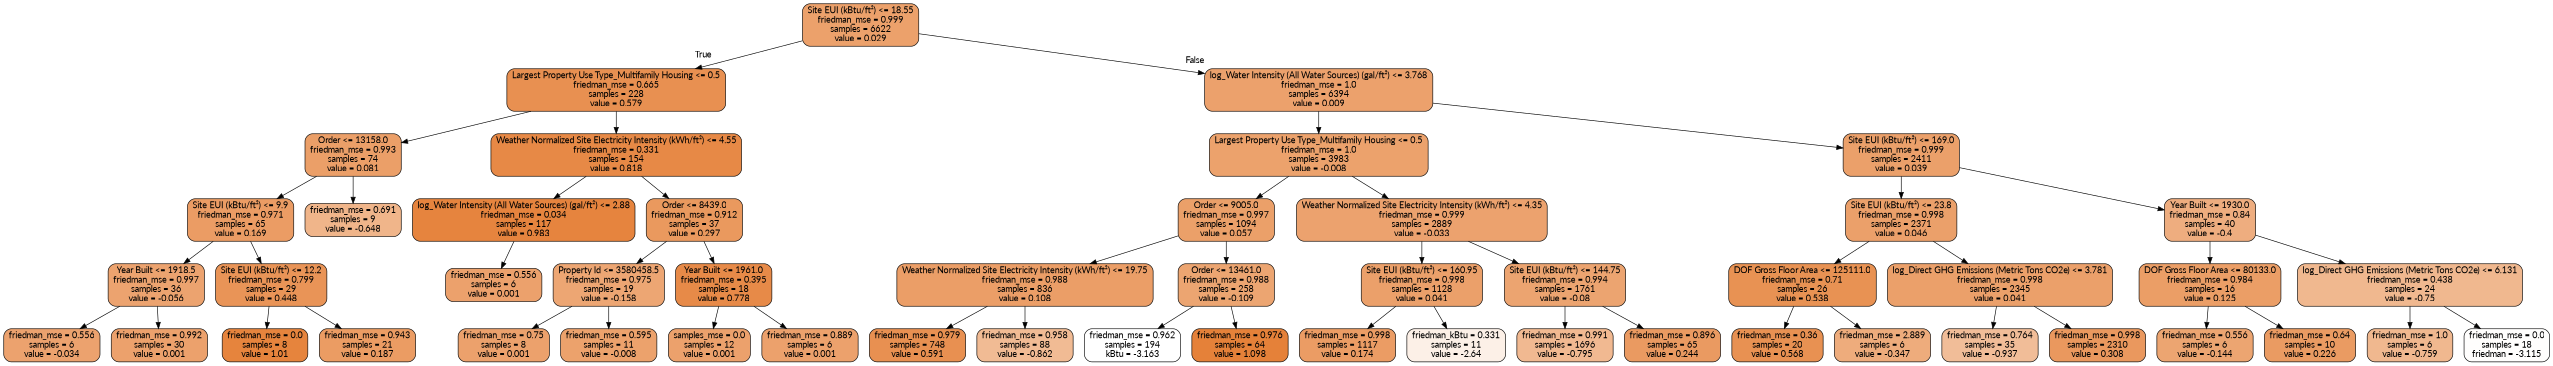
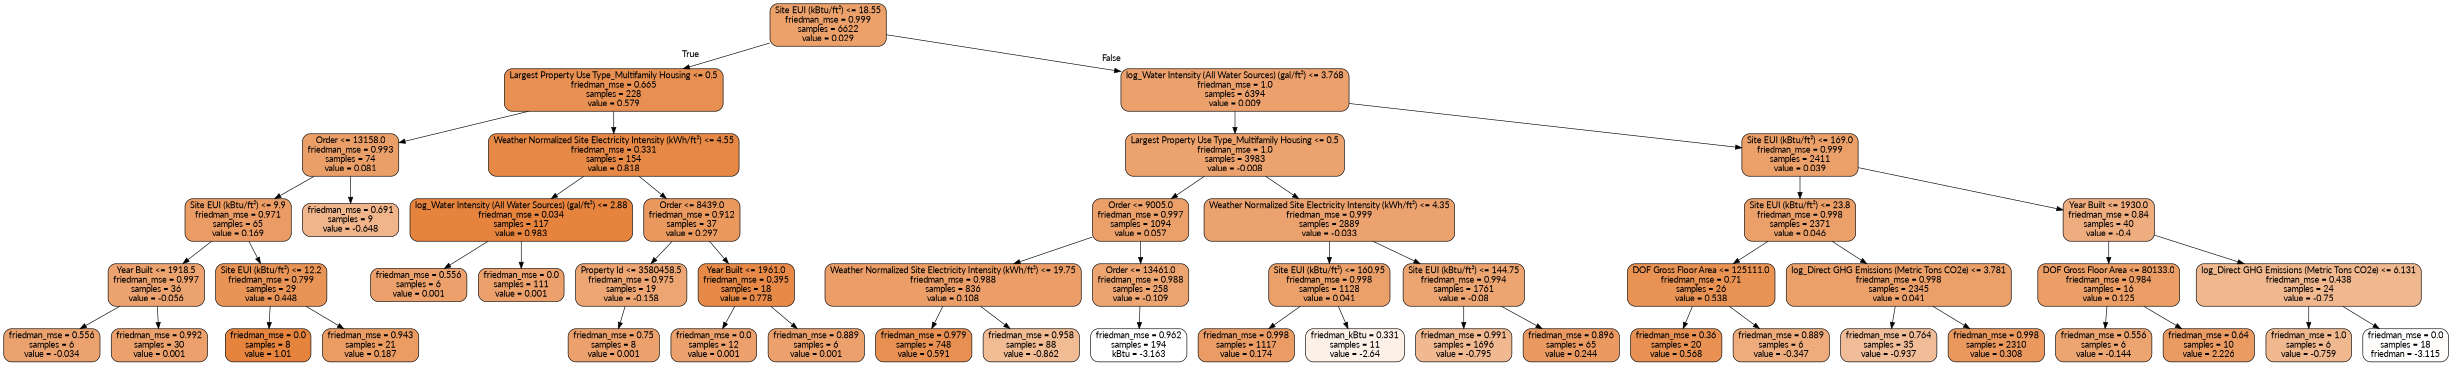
  digraph {
    fontname=Lato
    node [color=black fillcolor="#eca16c" fontname=Lato shape=box style="filled, rounded"]
    edge [fontname=Lato]
    n1 [fillcolor="#eca16b" label="Site EUI (kBtu/ft²) <= 18.55\nfriedman_mse = 0.999\nsamples = 6622\nvalue = 0.029"]
    n2 [fillcolor="#e89051" label="Largest Property Use Type_Multifamily Housing <= 0.5\nfriedman_mse = 0.665\nsamples = 228\nvalue = 0.579"]
    n3 [label="log_Water Intensity (All Water Sources) (gal/ft²) <= 3.768\nfriedman_mse = 1.0\nsamples = 6394\nvalue = 0.009"]
    n4 [fillcolor="#eb9f68" label="Order <= 13158.0\nfriedman_mse = 0.993\nsamples = 74\nvalue = 0.081"]
    n5 [fillcolor="#e78946" label="Weather Normalized Site Electricity Intensity (kWh/ft²) <= 4.55\nfriedman_mse = 0.331\nsamples = 154\nvalue = 0.818"]
    n6 [fillcolor="#eca26c" label="Largest Property Use Type_Multifamily Housing <= 0.5\nfriedman_mse = 1.0\nsamples = 3983\nvalue = -0.008"]
    n7 [fillcolor="#eba06a" label="Site EUI (kBtu/ft²) <= 169.0\nfriedman_mse = 0.999\nsamples = 2411\nvalue = 0.039"]
    n8 [fillcolor="#eb9c64" label="Site EUI (kBtu/ft²) <= 9.9\nfriedman_mse = 0.971\nsamples = 65\nvalue = 0.169"]
    n9 [fillcolor="#f0b58a" label="friedman_mse = 0.691\nsamples = 9\nvalue = -0.648"]
    n10 [fillcolor="#e6843e" label="log_Water Intensity (All Water Sources) (gal/ft²) <= 2.88\nfriedman_mse = 0.034\nsamples = 117\nvalue = 0.983"]
    n11 [fillcolor="#ea995e" label="Order <= 8439.0\nfriedman_mse = 0.912\nsamples = 37\nvalue = 0.297"]
    n12 [fillcolor="#eca36f" label="Year Built <= 1918.5\nfriedman_mse = 0.997\nsamples = 36\nvalue = -0.056"]
    n13 [fillcolor="#e99457" label="Site EUI (kBtu/ft²) <= 12.2\nfriedman_mse = 0.799\nsamples = 29\nvalue = 0.448"]
    n14 [fillcolor="#eca26e" label="friedman_mse = 0.556\nsamples = 6\nvalue = -0.034"]
    n15 [label="friedman_mse = 0.992\nsamples = 30\nvalue = 0.001"]
    n16 [fillcolor="#e6843d" label="friedman_mse = 0.0\nsamples = 8\nvalue = 1.01"]
    n17 [fillcolor="#eb9c63" label="friedman_mse = 0.943\nsamples = 21\nvalue = 0.187"]
    n18 [label="friedman_mse = 0.556\nsamples = 6\nvalue = 0.001"]
+   n19 [label="friedman_mse = 0.0\nsamples = 111\nvalue = 0.001"]
    n20 [fillcolor="#eda673" label="Property Id <= 3580458.5\nfriedman_mse = 0.975\nsamples = 19\nvalue = -0.158"]
    n21 [fillcolor="#e78a48" label="Year Built <= 1961.0\nfriedman_mse = 0.395\nsamples = 18\nvalue = 0.778"]
    n22 [label="friedman_mse = 0.75\nsamples = 8\nvalue = 0.001"]
-   n23 [fillcolor="#eca26c" label="friedman_mse = 0.595\nsamples = 11\nvalue = -0.008"]
-   n24 [label="samples_mse = 0.0\nsamples = 12\nvalue = 0.001"]
+   n24 [label="friedman_mse = 0.0\nsamples = 12\nvalue = 0.001"]
    n25 [label="friedman_mse = 0.889\nsamples = 6\nvalue = 0.001"]
    n26 [fillcolor="#eba069" label="Order <= 9005.0\nfriedman_mse = 0.997\nsamples = 1094\nvalue = 0.057"]
    n27 [fillcolor="#eca26e" label="Weather Normalized Site Electricity Intensity (kWh/ft²) <= 4.35\nfriedman_mse = 0.999\nsamples = 2889\nvalue = -0.033"]
    n28 [fillcolor="#eba06a" label="Site EUI (kBtu/ft²) <= 23.8\nfriedman_mse = 0.998\nsamples = 2371\nvalue = 0.046"]
    n29 [fillcolor="#eead7f" label="Year Built <= 1930.0\nfriedman_mse = 0.84\nsamples = 40\nvalue = -0.4"]
    n30 [fillcolor="#eb9e67" label="Weather Normalized Site Electricity Intensity (kWh/ft²) <= 19.75\nfriedman_mse = 0.988\nsamples = 836\nvalue = 0.108"]
    n31 [fillcolor="#eca571" label="Order <= 13461.0\nfriedman_mse = 0.988\nsamples = 258\nvalue = -0.109"]
    n32 [fillcolor="#eba06a" label="Site EUI (kBtu/ft²) <= 160.95\nfriedman_mse = 0.998\nsamples = 1128\nvalue = 0.041"]
    n33 [fillcolor="#eca470" label="Site EUI (kBtu/ft²) <= 144.75\nfriedman_mse = 0.994\nsamples = 1761\nvalue = -0.08"]
    n34 [fillcolor="#e89051" label="friedman_mse = 0.979\nsamples = 748\nvalue = 0.591"]
    n35 [fillcolor="#f1bb94" label="friedman_mse = 0.958\nsamples = 88\nvalue = -0.862"]
    n36 [fillcolor="#ffffff" label="friedman_mse = 0.962\nsamples = 194\nkBtu = -3.163"]
-   n37 [fillcolor="#e58139" label="friedman_mse = 0.976\nsamples = 64\nvalue = 1.098"]
    n38 [fillcolor="#eb9c64" label="friedman_mse = 0.998\nsamples = 1117\nvalue = 0.174"]
    n39 [fillcolor="#fcf0e7" label="friedman_kBtu = 0.331\nsamples = 11\nvalue = -2.64"]
    n40 [fillcolor="#f1b991" label="friedman_mse = 0.991\nsamples = 1696\nvalue = -0.795"]
    n41 [fillcolor="#ea9a61" label="friedman_mse = 0.896\nsamples = 65\nvalue = 0.244"]
    n42 [fillcolor="#e89253" label="DOF Gross Floor Area <= 125111.0\nfriedman_mse = 0.71\nsamples = 26\nvalue = 0.538"]
    n43 [fillcolor="#eba06a" label="log_Direct GHG Emissions (Metric Tons CO2e) <= 3.781\nfriedman_mse = 0.998\nsamples = 2345\nvalue = 0.041"]
    n44 [fillcolor="#eb9e66" label="DOF Gross Floor Area <= 80133.0\nfriedman_mse = 0.984\nsamples = 16\nvalue = 0.125"]
    n45 [fillcolor="#f0b88f" label="log_Direct GHG Emissions (Metric Tons CO2e) <= 6.131\nfriedman_mse = 0.438\nsamples = 24\nvalue = -0.75"]
    n46 [fillcolor="#e89152" label="friedman_mse = 0.36\nsamples = 20\nvalue = 0.568"]
-   n47 [fillcolor="#eeac7c" label="friedman_mse = 2.889\nsamples = 6\nvalue = -0.347"]
+   n47 [fillcolor="#eeac7c" label="friedman_mse = 0.889\nsamples = 6\nvalue = -0.347"]
    n48 [fillcolor="#f1bd98" label="friedman_mse = 0.764\nsamples = 35\nvalue = -0.937"]
    n49 [fillcolor="#ea985e" label="friedman_mse = 0.998\nsamples = 2310\nvalue = 0.308"]
    n50 [fillcolor="#eca571" label="friedman_mse = 0.556\nsamples = 6\nvalue = -0.144"]
-   n51 [fillcolor="#ea9b62" label="friedman_mse = 0.64\nsamples = 10\nvalue = 0.226"]
+   n51 [fillcolor="#ea9b62" label="friedman_mse = 0.64\nsamples = 10\nvalue = 2.226"]
    n52 [fillcolor="#f0b88f" label="friedman_mse = 1.0\nsamples = 6\nvalue = -0.759"]
    n53 [fillcolor="#fffefd" label="friedman_mse = 0.0\nsamples = 18\nfriedman = -3.115"]
    n1 -> n2 [headlabel=True labelangle=45 labeldistance=2.5]
    n1 -> n3 [headlabel=False labelangle=-45 labeldistance=2.5]
    n2 -> n4
    n2 -> n5
    n3 -> n6
    n3 -> n7
    n4 -> n8
    n4 -> n9
    n5 -> n10
    n5 -> n11
    n6 -> n26
    n6 -> n27
    n7 -> n28
    n7 -> n29
    n8 -> n12
    n8 -> n13
    n10 -> n18
+   n10 -> n19
    n11 -> n20
    n11 -> n21
    n12 -> n14
    n12 -> n15
    n13 -> n16
    n13 -> n17
    n20 -> n22
-   n20 -> n23
    n21 -> n24
    n21 -> n25
    n26 -> n30
    n26 -> n31
    n27 -> n32
    n27 -> n33
    n28 -> n42
    n28 -> n43
    n29 -> n44
    n29 -> n45
    n30 -> n34
    n30 -> n35
    n31 -> n36
-   n31 -> n37
    n32 -> n38
    n32 -> n39
    n33 -> n40
    n33 -> n41
    n42 -> n46
    n42 -> n47
    n43 -> n48
    n43 -> n49
    n44 -> n50
    n44 -> n51
    n45 -> n52
    n45 -> n53
  }
